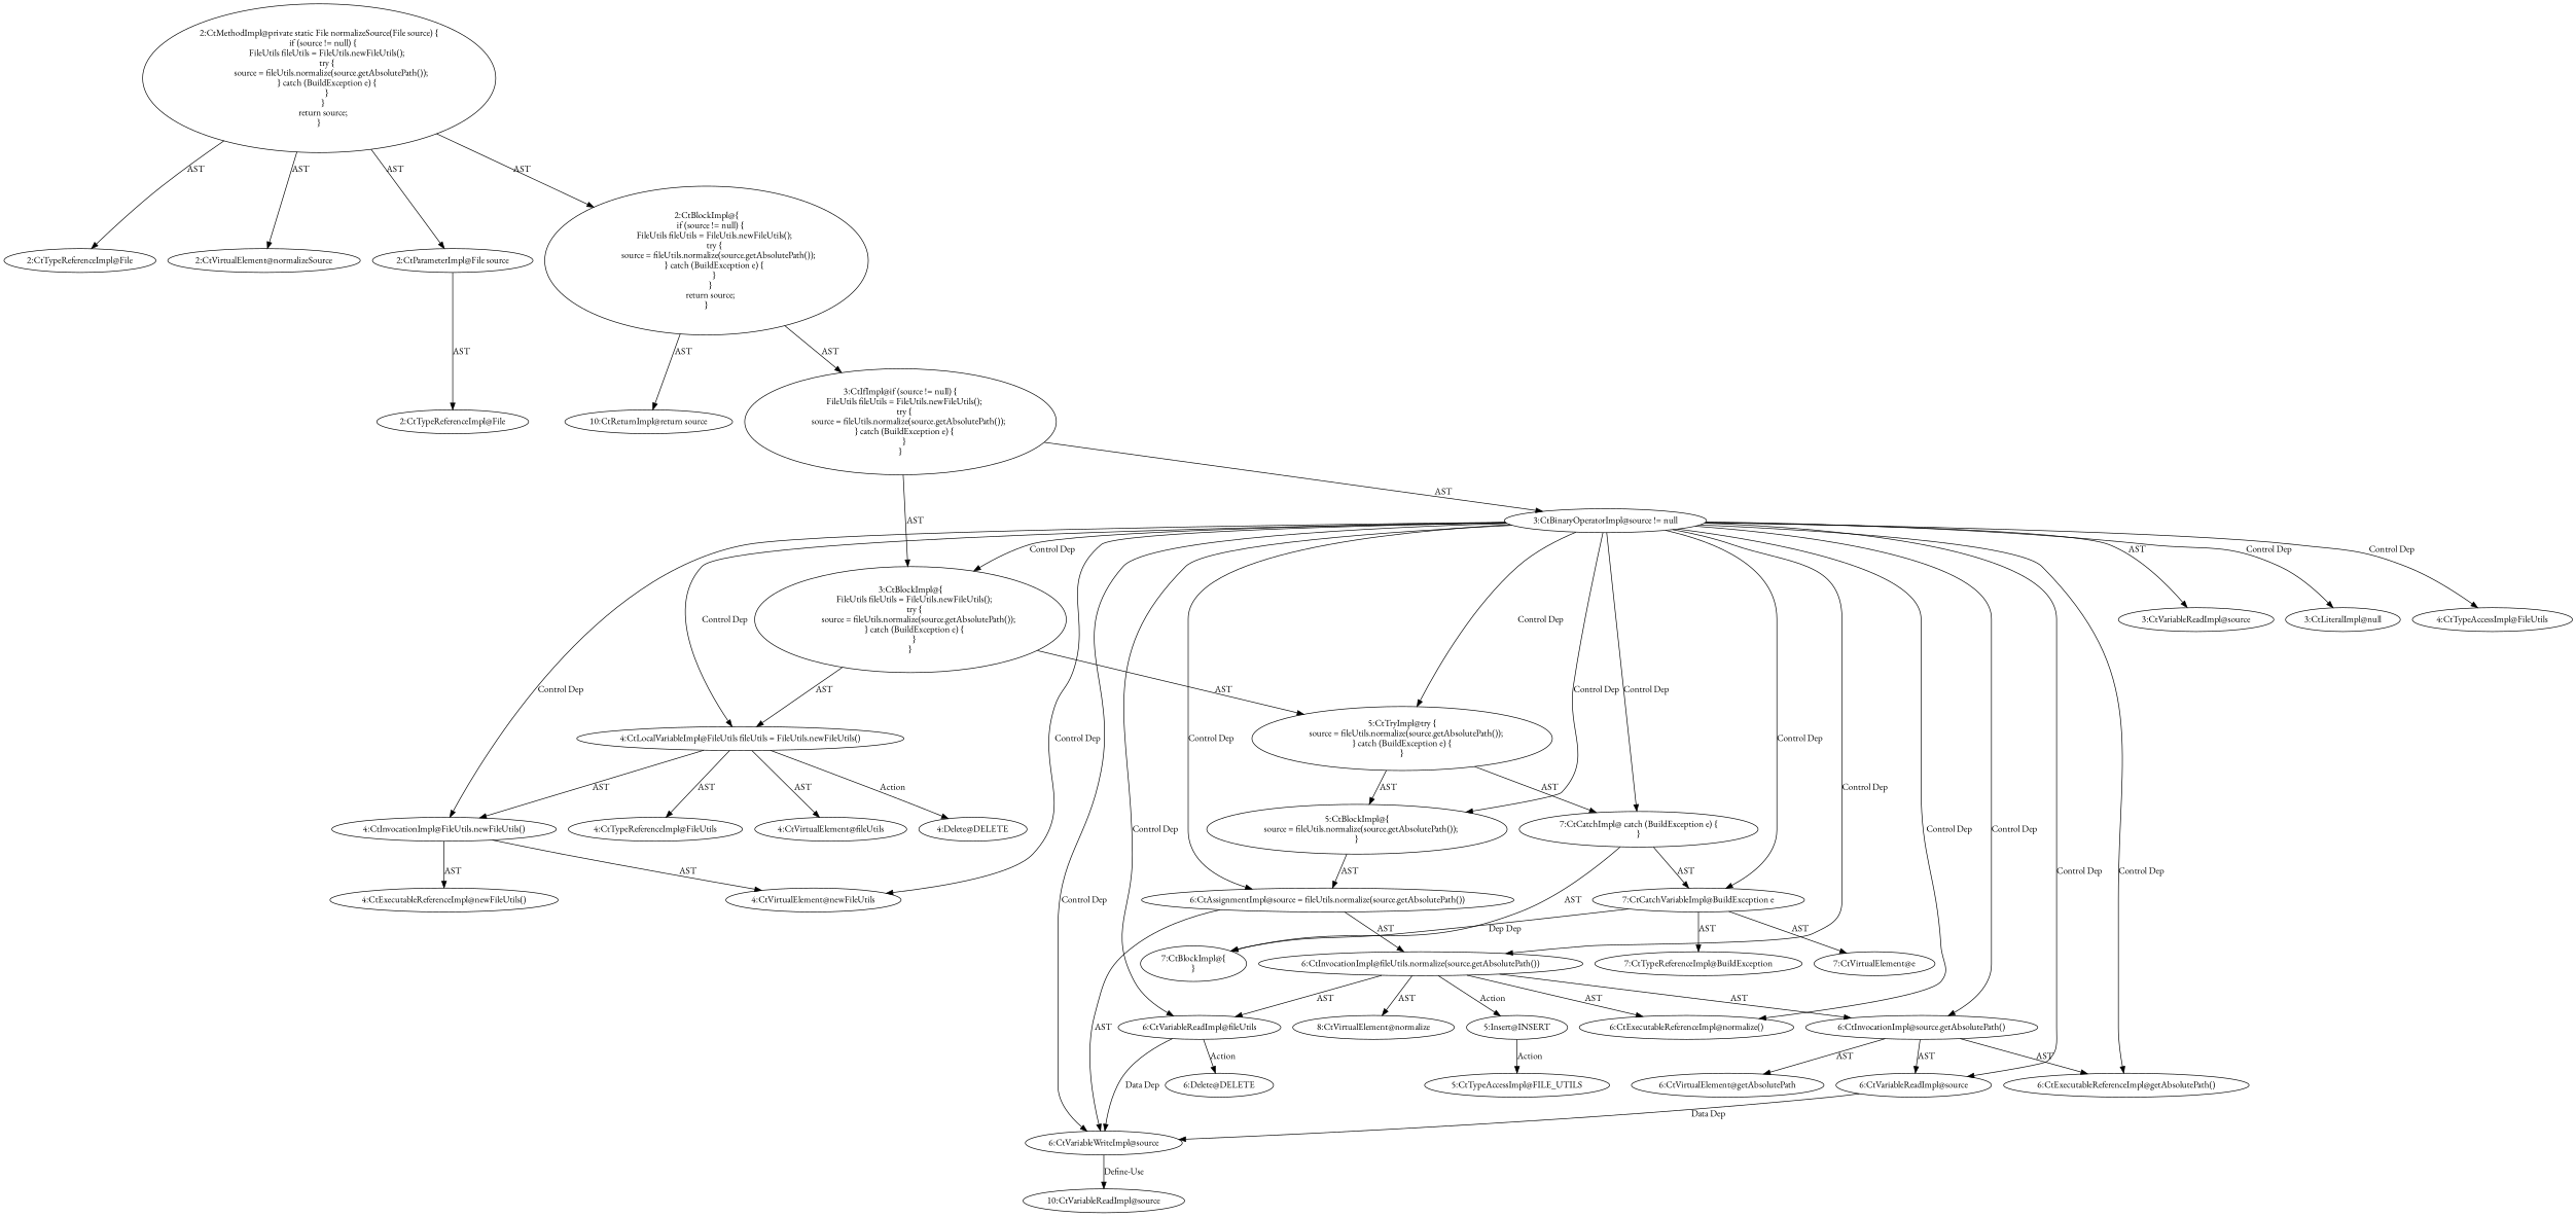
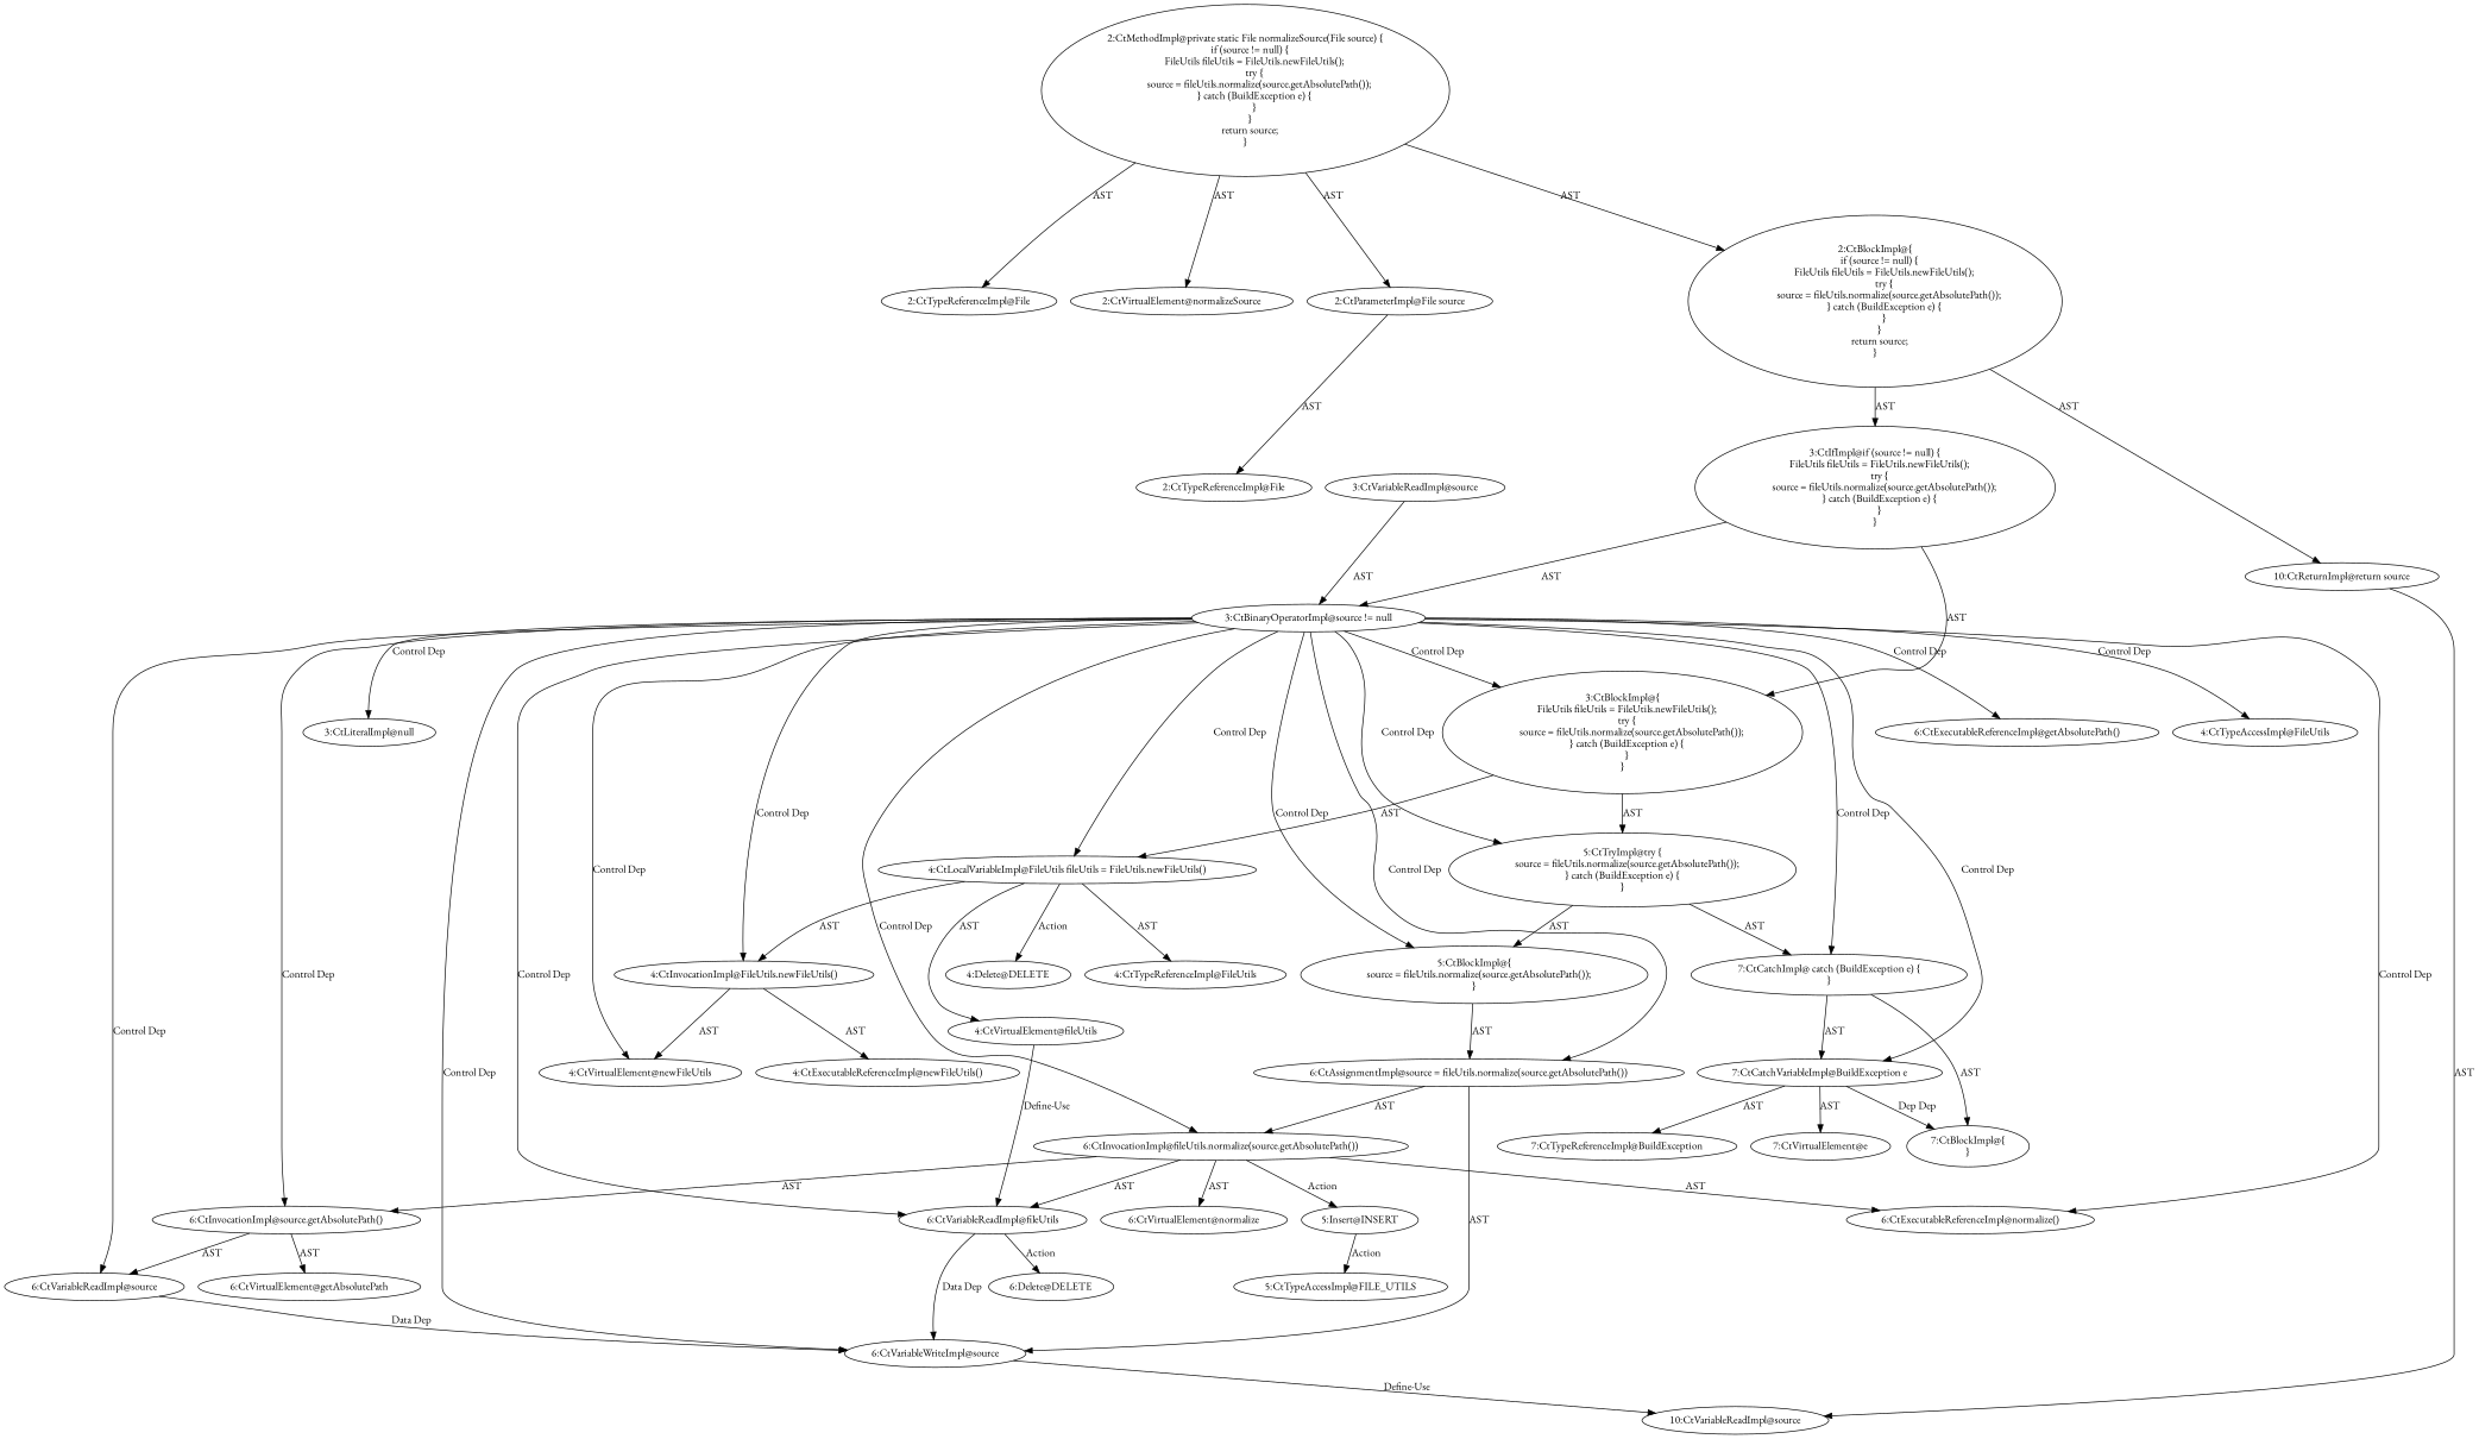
  digraph {
    fontname="EB Garamond"
    node [fontname="EB Garamond" shape=ellipse]
    edge [fontname="EB Garamond"]
    n1 [label="2:CtTypeReferenceImpl@File"]
    n2 [label="2:CtVirtualElement@normalizeSource"]
    n3 [label="2:CtParameterImpl@File source"]
    n4 [label="2:CtTypeReferenceImpl@File"]
    n5 [label="3:CtVariableReadImpl@source"]
    n6 [label="3:CtLiteralImpl@null"]
    n7 [label="3:CtBinaryOperatorImpl@source != null"]
    n8 [label="4:CtTypeAccessImpl@FileUtils"]
    n9 [label="4:CtInvocationImpl@FileUtils.newFileUtils()"]
    n10 [label="4:CtLocalVariableImpl@FileUtils fileUtils = FileUtils.newFileUtils()"]
    n11 [label="6:CtVariableWriteImpl@source"]
    n12 [label="6:CtExecutableReferenceImpl@normalize()"]
    n13 [label="6:CtVariableReadImpl@fileUtils"]
    n14 [label="6:CtExecutableReferenceImpl@getAbsolutePath()"]
    n15 [label="6:CtVariableReadImpl@source"]
    n16 [label="6:CtInvocationImpl@source.getAbsolutePath()"]
    n17 [label="6:CtInvocationImpl@fileUtils.normalize(source.getAbsolutePath())"]
    n18 [label="6:CtAssignmentImpl@source = fileUtils.normalize(source.getAbsolutePath())"]
    n19 [label="5:CtBlockImpl@\{\n    source = fileUtils.normalize(source.getAbsolutePath());\n\}"]
    n20 [label="7:CtCatchVariableImpl@BuildException e"]
    n21 [label="7:CtCatchImpl@ catch (BuildException e) \{\n\}"]
    n22 [label="5:CtTryImpl@try \{\n    source = fileUtils.normalize(source.getAbsolutePath());\n\} catch (BuildException e) \{\n\}"]
    n23 [label="3:CtBlockImpl@\{\n    FileUtils fileUtils = FileUtils.newFileUtils();\n    try \{\n        source = fileUtils.normalize(source.getAbsolutePath());\n    \} catch (BuildException e) \{\n    \}\n\}"]
    n24 [label="4:CtVirtualElement@newFileUtils"]
    n25 [label="4:CtExecutableReferenceImpl@newFileUtils()"]
    n26 [label="4:CtTypeReferenceImpl@FileUtils"]
    n27 [label="4:CtVirtualElement@fileUtils"]
    n28 [label="4:Delete@DELETE"]
    n29 [label="10:CtVariableReadImpl@source"]
    n30 [label="6:Delete@DELETE"]
    n31 [label="6:CtVirtualElement@getAbsolutePath"]
-   n32 [label="8:CtVirtualElement@normalize"]
+   n32 [label="6:CtVirtualElement@normalize"]
    n33 [label="5:Insert@INSERT"]
    n34 [label="7:CtVirtualElement@e"]
    n35 [label="7:CtTypeReferenceImpl@BuildException"]
    n36 [label="7:CtBlockImpl@\{\n\}"]
    n37 [label="5:CtTypeAccessImpl@FILE_UTILS"]
    n38 [label="3:CtIfImpl@if (source != null) \{\n    FileUtils fileUtils = FileUtils.newFileUtils();\n    try \{\n        source = fileUtils.normalize(source.getAbsolutePath());\n    \} catch (BuildException e) \{\n    \}\n\}"]
    n39 [label="10:CtReturnImpl@return source"]
    n40 [label="2:CtBlockImpl@\{\n    if (source != null) \{\n        FileUtils fileUtils = FileUtils.newFileUtils();\n        try \{\n            source = fileUtils.normalize(source.getAbsolutePath());\n        \} catch (BuildException e) \{\n        \}\n    \}\n    return source;\n\}"]
    n41 [label="2:CtMethodImpl@private static File normalizeSource(File source) \{\n    if (source != null) \{\n        FileUtils fileUtils = FileUtils.newFileUtils();\n        try \{\n            source = fileUtils.normalize(source.getAbsolutePath());\n        \} catch (BuildException e) \{\n        \}\n    \}\n    return source;\n\}"]
    n3 -> n4 [label=AST]
-   n7 -> n5 [label=AST]
+   n5 -> n7 [label=AST]
    n7 -> n6 [label="Control Dep"]
    n7 -> n8 [label="Control Dep"]
    n7 -> n9 [label="Control Dep"]
    n7 -> n10 [label="Control Dep"]
    n7 -> n11 [label="Control Dep"]
    n7 -> n12 [label="Control Dep"]
    n7 -> n13 [label="Control Dep"]
    n7 -> n14 [label="Control Dep"]
    n7 -> n15 [label="Control Dep"]
    n7 -> n16 [label="Control Dep"]
    n7 -> n17 [label="Control Dep"]
    n7 -> n18 [label="Control Dep"]
    n7 -> n19 [label="Control Dep"]
    n7 -> n20 [label="Control Dep"]
    n7 -> n21 [label="Control Dep"]
    n7 -> n22 [label="Control Dep"]
    n7 -> n23 [label="Control Dep"]
    n7 -> n24 [label="Control Dep"]
    n9 -> n24 [label=AST]
    n9 -> n25 [label=AST]
    n10 -> n9 [label=AST]
    n10 -> n26 [label=AST]
    n10 -> n27 [label=AST]
    n10 -> n28 [label=Action]
    n11 -> n29 [label="Define-Use"]
    n13 -> n11 [label="Data Dep"]
    n13 -> n30 [label=Action]
    n15 -> n11 [label="Data Dep"]
-   n16 -> n14 [label=AST]
    n16 -> n15 [label=AST]
    n16 -> n31 [label=AST]
    n17 -> n12 [label=AST]
    n17 -> n13 [label=AST]
    n17 -> n16 [label=AST]
    n17 -> n32 [label=AST]
    n17 -> n33 [label=Action]
    n18 -> n11 [label=AST]
    n18 -> n17 [label=AST]
    n19 -> n18 [label=AST]
    n20 -> n34 [label=AST]
    n20 -> n35 [label=AST]
    n20 -> n36 [label="Dep Dep"]
    n21 -> n20 [label=AST]
    n21 -> n36 [label=AST]
    n22 -> n19 [label=AST]
    n22 -> n21 [label=AST]
    n23 -> n10 [label=AST]
    n23 -> n22 [label=AST]
+   n27 -> n13 [label="Define-Use"]
    n33 -> n37 [label=Action]
    n38 -> n7 [label=AST]
    n38 -> n23 [label=AST]
+   n39 -> n29 [label=AST]
    n40 -> n38 [label=AST]
    n40 -> n39 [label=AST]
    n41 -> n1 [label=AST]
    n41 -> n2 [label=AST]
    n41 -> n3 [label=AST]
    n41 -> n40 [label=AST]
  }
